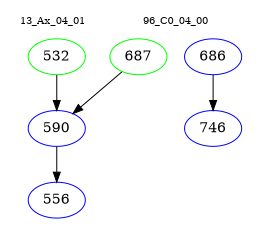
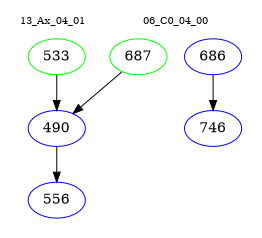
  digraph {
    node [color=blue]
    edge [color=black]
-   n1 [color=green label=532]
-   n2 [label=590]
+   n1 [color=green label=533]
+   n2 [label=490]
    n3 [label=556]
    n4 [color=green label=687]
    n5 [label=686]
    n6 [label=746]
    subgraph cluster_1 {
      color=white
      fontsize=10
      label="13_Ax_04_01"
      n1
      n2
      n3
    }
    subgraph cluster_2 {
      color=white
      fontsize=10
-     label="96_C0_04_00"
+     label="06_C0_04_00"
      n4
      n5
      n6
    }
    n1 -> n2
    n2 -> n3
    n4 -> n2
    n5 -> n6
  }
